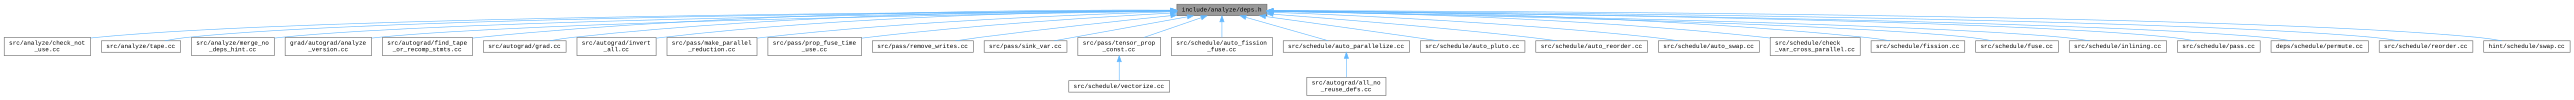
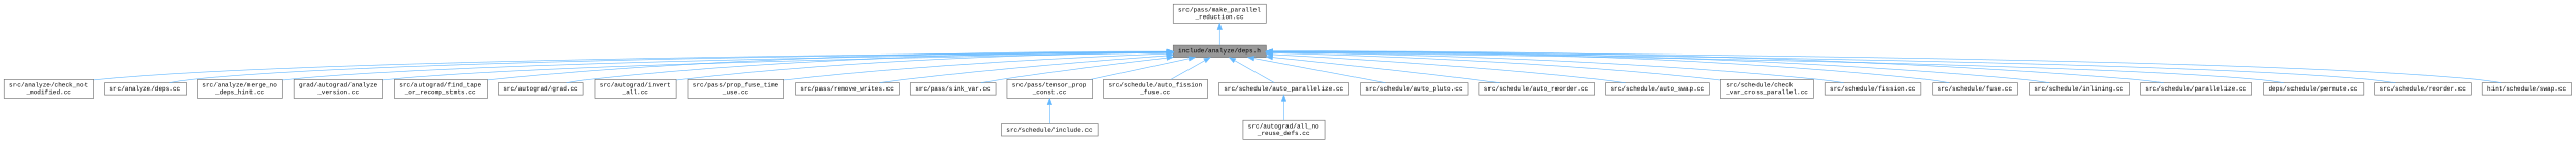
  digraph {
    fontname="Liberation Mono"
    node [color=grey40 fillcolor=white fontname="Liberation Mono" fontsize=10 shape=box style=filled]
    edge [color=steelblue1 dir=back fontname="Liberation Mono" fontsize=10 labelfontname=Helvetica labelfontsize=10 style=solid]
    n1 [color=gray40 fillcolor=grey60 fontcolor=black height=0.2 label="include/analyze/deps.h" width=0.4]
-   n2 [height=0.2 label="src/analyze/check_not\l_use.cc" width=0.4]
-   n3 [height=0.2 label="src/analyze/tape.cc" width=0.4]
+   n2 [height=0.2 label="src/analyze/check_not\l_modified.cc" width=0.4]
+   n3 [height=0.2 label="src/analyze/deps.cc" width=0.4]
    n4 [height=0.2 label="src/analyze/merge_no\l_deps_hint.cc" width=0.4]
    n5 [height=0.2 label="grad/autograd/analyze\l_version.cc" width=0.4]
    n6 [height=0.2 label="src/autograd/find_tape\l_or_recomp_stmts.cc" width=0.4]
    n7 [height=0.2 label="src/autograd/grad.cc" width=0.4]
    n8 [height=0.2 label="src/autograd/invert\l_all.cc" width=0.4]
    n9 [height=0.2 label="src/pass/make_parallel\l_reduction.cc" width=0.4]
    n10 [height=0.2 label="src/pass/prop_fuse_time\l_use.cc" width=0.4]
    n11 [height=0.2 label="src/pass/remove_writes.cc" width=0.4]
    n12 [height=0.2 label="src/pass/sink_var.cc" width=0.4]
    n13 [height=0.2 label="src/pass/tensor_prop\l_const.cc" width=0.4]
    n14 [height=0.2 label="src/schedule/auto_fission\l_fuse.cc" width=0.4]
    n15 [height=0.2 label="src/schedule/auto_parallelize.cc" width=0.4]
    n16 [height=0.2 label="src/schedule/auto_pluto.cc" width=0.4]
    n17 [height=0.2 label="src/schedule/auto_reorder.cc" width=0.4]
    n18 [height=0.2 label="src/schedule/auto_swap.cc" width=0.4]
    n19 [height=0.2 label="src/schedule/check\l_var_cross_parallel.cc" width=0.4]
    n20 [height=0.2 label="src/schedule/fission.cc" width=0.4]
    n21 [height=0.2 label="src/schedule/fuse.cc" width=0.4]
    n22 [height=0.2 label="src/schedule/inlining.cc" width=0.4]
-   n23 [height=0.2 label="src/schedule/pass.cc" width=0.4]
+   n23 [height=0.2 label="src/schedule/parallelize.cc" width=0.4]
    n24 [height=0.2 label="deps/schedule/permute.cc" width=0.4]
    n25 [height=0.2 label="src/schedule/reorder.cc" width=0.4]
    n26 [height=0.2 label="hint/schedule/swap.cc" width=0.4]
    n27 [height=0.2 label="src/autograd/all_no\l_reuse_defs.cc" width=0.4]
-   n28 [height=0.2 label="src/schedule/vectorize.cc" width=0.4]
+   n28 [height=0.2 label="src/schedule/include.cc" width=0.4]
    n1 -> n2
    n1 -> n3
    n1 -> n4
    n1 -> n5
    n1 -> n6
    n1 -> n7
    n1 -> n8
-   n1 -> n9
+   n9 -> n1
    n1 -> n10
    n1 -> n11
    n1 -> n12
    n1 -> n13
    n1 -> n14
    n1 -> n15
    n1 -> n16
    n1 -> n17
    n1 -> n18
    n1 -> n19
    n1 -> n20
    n1 -> n21
    n1 -> n22
    n1 -> n23
    n1 -> n24
    n1 -> n25
    n1 -> n26
    n13 -> n28
    n15 -> n27
  }
